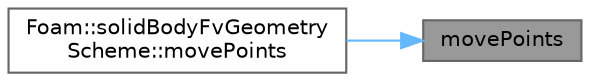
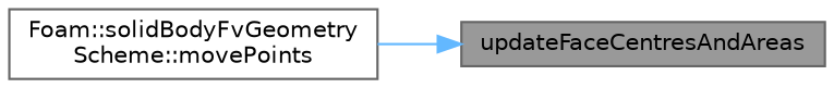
  digraph {
    rankdir=RL
    node [fontname=Helvetica fontsize=10 shape=box style=filled]
-   n1 [color=gray40 fillcolor=grey60 fontcolor=black height=0.2 label=movePoints width=0.4]
+   n1 [color=gray40 fillcolor=grey60 fontcolor=black height=0.2 label=updateFaceCentresAndAreas width=0.4]
    n2 [color=grey40 fillcolor=white height=0.2 label="Foam::solidBodyFvGeometry\lScheme::movePoints" width=0.4]
    n1 -> n2 [color=steelblue1 dir=back fontname=Helvetica fontsize=10 labelfontname=Helvetica labelfontsize=10 style=solid]
  }
